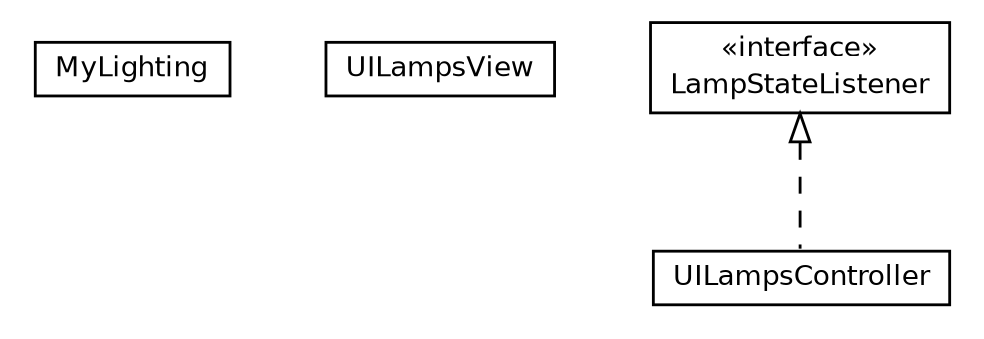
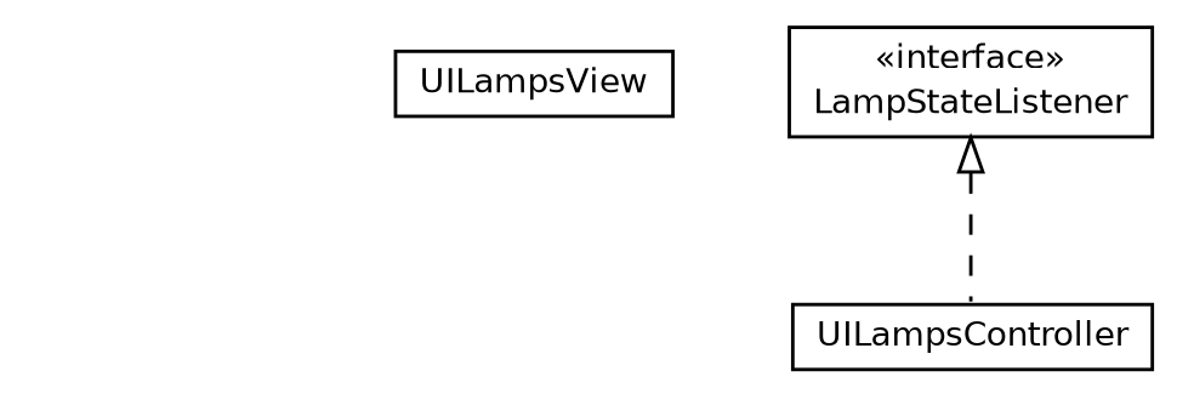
  digraph {
    nodesep=0.25
    ranksep=0.5
    fontname="DejaVu Sans"
    node [fontcolor=black fontname="DejaVu Sans" fontsize=10.0 shape=plaintext]
-   n1 [label=<<table title="org.universAAL.samples.lighting.server.unit_impl.MyLighting" border="0" cellborder="1" cellspacing="0" cellpadding="2" port="p" href="./MyLighting.html"> 		<tr><td><table border="0" cellspacing="0" cellpadding="1"> <tr><td align="center" balign="center"> MyLighting </td></tr> 		</table></td></tr> 		</table>>]
    n2 [label=<<table title="org.universAAL.samples.lighting.server.unit_impl.UILampsView" border="0" cellborder="1" cellspacing="0" cellpadding="2" port="p" href="./UILampsView.html"> 		<tr><td><table border="0" cellspacing="0" cellpadding="1"> <tr><td align="center" balign="center"> UILampsView </td></tr> 		</table></td></tr> 		</table>>]
    n3 [label=<<table title="org.universAAL.samples.lighting.server.unit_impl.LampStateListener" border="0" cellborder="1" cellspacing="0" cellpadding="2" port="p" href="./LampStateListener.html"> 		<tr><td><table border="0" cellspacing="0" cellpadding="1"> <tr><td align="center" balign="center"> &#171;interface&#187; </td></tr> <tr><td align="center" balign="center"> LampStateListener </td></tr> 		</table></td></tr> 		</table>>]
    n4 [label=<<table title="org.universAAL.samples.lighting.server.unit_impl.UILampsController" border="0" cellborder="1" cellspacing="0" cellpadding="2" port="p" href="./UILampsController.html"> 		<tr><td><table border="0" cellspacing="0" cellpadding="1"> <tr><td align="center" balign="center"> UILampsController </td></tr> 		</table></td></tr> 		</table>>]
    n3 -> n4 [arrowtail=empty dir=back fontname="DejaVu Sans" fontsize=10 headport=p labelfontname=Helvetica labelfontsize=10 style=dashed tailport=p]
  }
